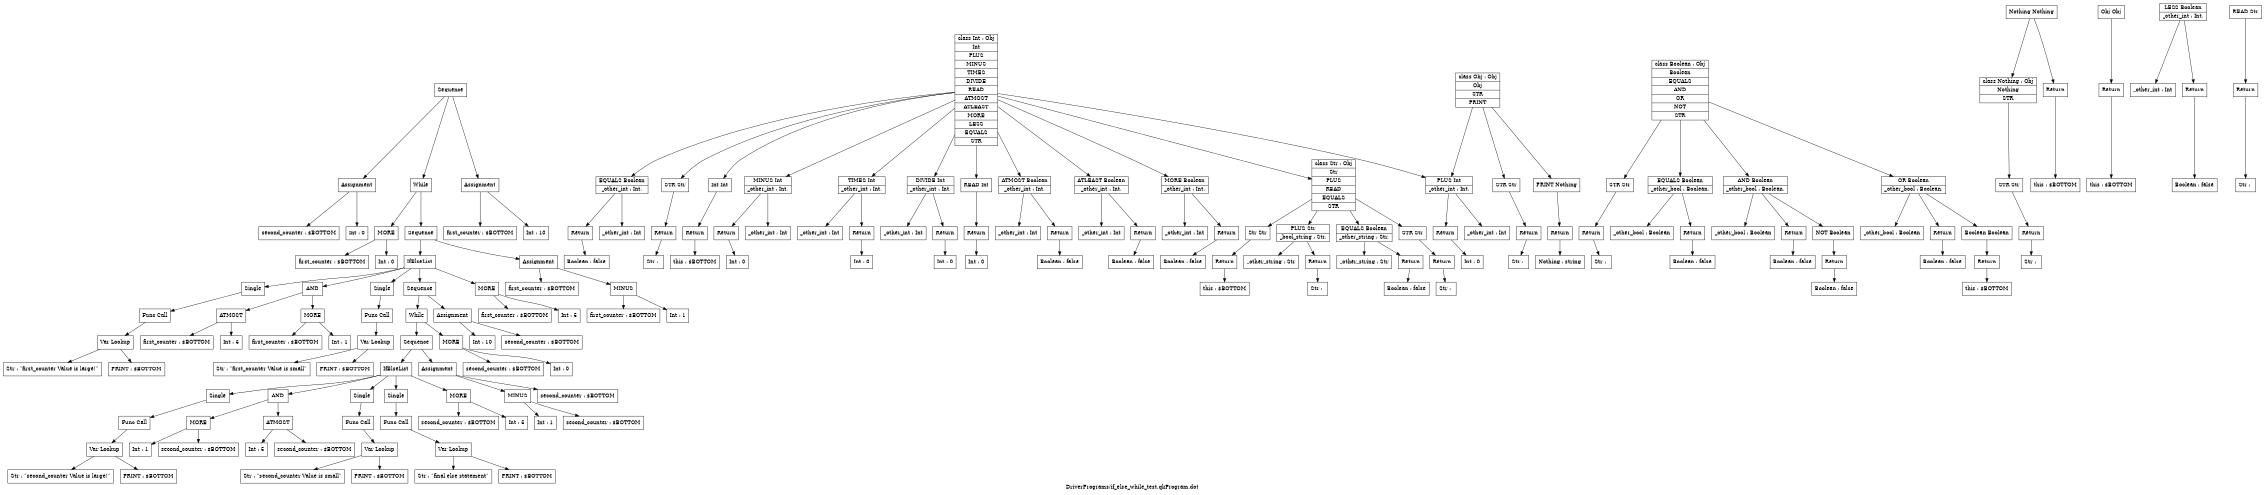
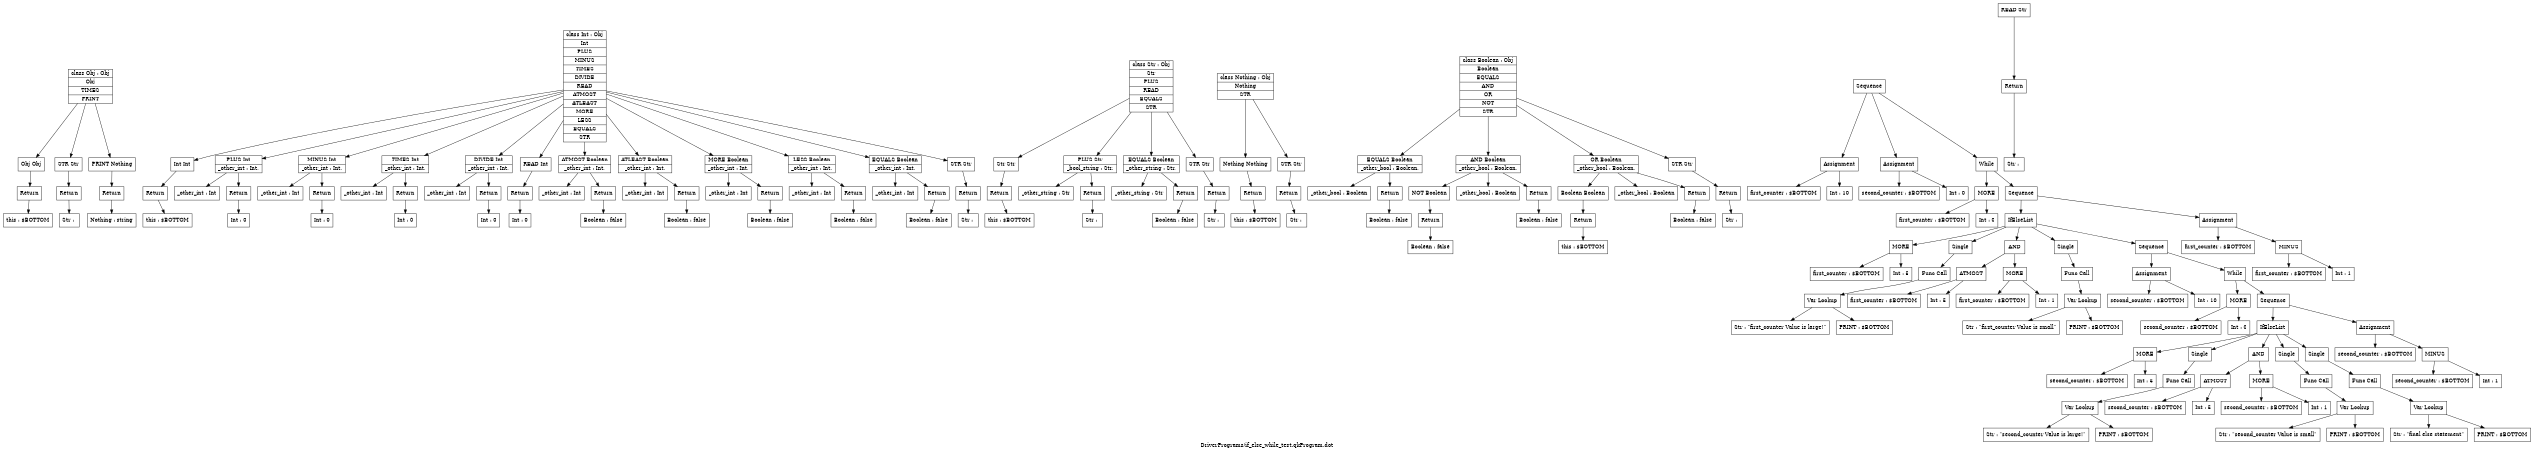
  digraph {
    label="DriverPrograms/if_else_while_test.qkProgram.dot"
    node [shape=box]
    n1 [label=none shape=point style=invis]
-   n2 [label=" { class Obj : Obj  | Obj  | STR  | PRINT  } " shape=record]
+   n2 [label=" { class Obj : Obj  | Obj  | TIMES  | PRINT  } " shape=record]
    n3 [label=" { class Int : Obj  | Int  | PLUS  | MINUS  | TIMES  | DIVIDE  | READ  | ATMOST  | ATLEAST  | MORE  | LESS  | EQUALS  | STR  } " shape=record]
    n4 [label=" { class Str : Obj  | Str  | PLUS  | READ  | EQUALS  | STR  } " shape=record]
    n5 [label=" { class Nothing : Obj  | Nothing  | STR  } " shape=record]
    n6 [label=" { class Boolean : Obj  | Boolean  | EQUALS  | AND  | OR  | NOT  | STR  } " shape=record]
    n7 [label=Sequence]
    n8 [label=" {  <F0> Obj Obj} " shape=record]
    n9 [label=" {  <F0> STR Str} " shape=record]
    n10 [label=" {  <F0> PRINT Nothing} " shape=record]
    n11 [label=" {  <F0> Int Int} " shape=record]
    n12 [label=" {  <F0> PLUS Int|_other_int : Int,} " shape=record]
    n13 [label=" {  <F0> MINUS Int|_other_int : Int,} " shape=record]
    n14 [label=" {  <F0> TIMES Int|_other_int : Int,} " shape=record]
    n15 [label=" {  <F0> DIVIDE Int|_other_int : Int,} " shape=record]
    n16 [label=" {  <F0> READ Int} " shape=record]
    n17 [label=" {  <F0> ATMOST Boolean|_other_int : Int,} " shape=record]
    n18 [label=" {  <F0> ATLEAST Boolean|_other_int : Int,} " shape=record]
    n19 [label=" {  <F0> MORE Boolean|_other_int : Int,} " shape=record]
    n20 [label=" {  <F0> LESS Boolean|_other_int : Int,} " shape=record]
    n21 [label=" {  <F0> EQUALS Boolean|_other_int : Int,} " shape=record]
    n22 [label=" {  <F0> STR Str} " shape=record]
    n23 [label=" {  <F0> Str Str} " shape=record]
    n24 [label=" {  <F0> PLUS Str|_bool_string : Str,} " shape=record]
    n25 [label=" {  <F0> EQUALS Boolean|_other_string : Str,} " shape=record]
    n26 [label=" {  <F0> STR Str} " shape=record]
    n27 [label=" {  <F0> Nothing Nothing} " shape=record]
    n28 [label=" {  <F0> STR Str} " shape=record]
    n29 [label=" {  <F0> EQUALS Boolean|_other_bool : Boolean,} " shape=record]
    n30 [label=" {  <F0> AND Boolean|_other_bool : Boolean,} " shape=record]
    n31 [label=" {  <F0> OR Boolean|_other_bool : Boolean,} " shape=record]
    n32 [label=" {  <F0> STR Str} " shape=record]
    n33 [label=Assignment]
    n34 [label=Assignment]
    n35 [label=While]
    n36 [label=Return]
    n37 [label=Return]
    n38 [label=Return]
    n39 [label="this : $BOTTOM"]
    n40 [label="Str : "]
    n41 [label="Nothing : string"]
    n42 [label=Return]
    n43 [label="_other_int : Int"]
    n44 [label=Return]
    n45 [label="_other_int : Int"]
    n46 [label=Return]
    n47 [label="_other_int : Int"]
    n48 [label=Return]
    n49 [label="_other_int : Int"]
    n50 [label=Return]
    n51 [label=Return]
    n52 [label="_other_int : Int"]
    n53 [label=Return]
    n54 [label="_other_int : Int"]
    n55 [label=Return]
    n56 [label="_other_int : Int"]
    n57 [label=Return]
    n58 [label="_other_int : Int"]
    n59 [label=Return]
    n60 [label="_other_int : Int"]
    n61 [label=Return]
    n62 [label=Return]
    n63 [label="this : $BOTTOM"]
    n64 [label="Int : 0"]
    n65 [label="Int : 0"]
    n66 [label="Int : 0"]
    n67 [label="Int : 0"]
    n68 [label="Int : 0"]
    n69 [label="Boolean : false"]
    n70 [label="Boolean : false"]
    n71 [label="Boolean : false"]
    n72 [label="Boolean : false"]
    n73 [label="Boolean : false"]
    n74 [label="Str : "]
    n75 [label=Return]
    n76 [label="_other_string : Str"]
    n77 [label=Return]
    n78 [label=" {  <F0> READ Str} " shape=record]
    n79 [label=Return]
    n80 [label="_other_string : Str"]
    n81 [label=Return]
    n82 [label=Return]
    n83 [label="this : $BOTTOM"]
    n84 [label="Str : "]
    n85 [label="Str : "]
    n86 [label="Boolean : false"]
    n87 [label="Str : "]
    n88 [label=Return]
    n89 [label=Return]
    n90 [label="this : $BOTTOM"]
    n91 [label="Str : "]
    n92 [label=" {  <F0> Boolean Boolean} " shape=record]
    n93 [label=Return]
    n94 [label="_other_bool : Boolean"]
    n95 [label=Return]
    n96 [label=" {  <F0> NOT Boolean} " shape=record]
    n97 [label="_other_bool : Boolean"]
    n98 [label=Return]
    n99 [label="_other_bool : Boolean"]
    n100 [label=Return]
    n101 [label=Return]
    n102 [label=Return]
    n103 [label="this : $BOTTOM"]
    n104 [label="Boolean : false"]
    n105 [label="Boolean : false"]
    n106 [label="Boolean : false"]
    n107 [label="Boolean : false"]
    n108 [label="Str : "]
    n109 [label="first_counter : $BOTTOM"]
    n110 [label="Int : 10"]
    n111 [label="second_counter : $BOTTOM"]
    n112 [label="Int : 0"]
    n113 [label=MORE]
    n114 [label=Sequence]
    n115 [label="first_counter : $BOTTOM"]
    n116 [label="Int : 0"]
    n117 [label=IfElseList]
    n118 [label=Assignment]
    n119 [label=MORE]
    n120 [label=Single]
    n121 [label=AND]
    n122 [label=Single]
    n123 [label=Sequence]
    n124 [label="first_counter : $BOTTOM"]
    n125 [label=MINUS]
    n126 [label="first_counter : $BOTTOM"]
    n127 [label="Int : 5"]
    n128 [label="Func Call"]
    n129 [label=ATMOST]
    n130 [label=MORE]
    n131 [label="Func Call"]
    n132 [label=Assignment]
    n133 [label=While]
    n134 [label="Var Lookup"]
    n135 [label="Str : \"first_counter Value is large!\""]
    n136 [label="PRINT : $BOTTOM"]
    n137 [label="first_counter : $BOTTOM"]
    n138 [label="Int : 5"]
    n139 [label="first_counter : $BOTTOM"]
    n140 [label="Int : 1"]
    n141 [label="Var Lookup"]
    n142 [label="Str : \"first_counter Value is small\""]
    n143 [label="PRINT : $BOTTOM"]
    n144 [label="second_counter : $BOTTOM"]
    n145 [label="Int : 10"]
    n146 [label=MORE]
    n147 [label=Sequence]
    n148 [label="second_counter : $BOTTOM"]
    n149 [label="Int : 0"]
    n150 [label=IfElseList]
    n151 [label=Assignment]
    n152 [label=MORE]
    n153 [label=Single]
    n154 [label=AND]
    n155 [label=Single]
    n156 [label=Single]
    n157 [label="second_counter : $BOTTOM"]
    n158 [label=MINUS]
    n159 [label="second_counter : $BOTTOM"]
    n160 [label="Int : 5"]
    n161 [label="Func Call"]
    n162 [label=ATMOST]
    n163 [label=MORE]
    n164 [label="Func Call"]
    n165 [label="Func Call"]
    n166 [label="Var Lookup"]
    n167 [label="Str : \"second_counter Value is large!\""]
    n168 [label="PRINT : $BOTTOM"]
    n169 [label="second_counter : $BOTTOM"]
    n170 [label="Int : 5"]
    n171 [label="second_counter : $BOTTOM"]
    n172 [label="Int : 1"]
    n173 [label="Var Lookup"]
    n174 [label="Str : \"second_counter Value is small\""]
    n175 [label="PRINT : $BOTTOM"]
    n176 [label="Var Lookup"]
    n177 [label="Str : \"final else statement\""]
    n178 [label="PRINT : $BOTTOM"]
    n179 [label="second_counter : $BOTTOM"]
    n180 [label="Int : 1"]
    n181 [label="first_counter : $BOTTOM"]
    n182 [label="Int : 1"]
    n1 -> n2 [style=invis]
    n1 -> n3 [style=invis]
    n1 -> n4 [style=invis]
    n1 -> n5 [style=invis]
    n1 -> n6 [style=invis]
    n1 -> n7 [style=invis]
-   n2 -> n12
+   n2 -> n8
    n2 -> n9
    n2 -> n10
    n3 -> n11
    n3 -> n12
    n3 -> n13
    n3 -> n14
    n3 -> n15
    n3 -> n16
    n3 -> n17
    n3 -> n18
    n3 -> n19
-   n3 -> n4
+   n3 -> n20
    n3 -> n21
    n3 -> n22
    n4 -> n23
    n4 -> n24
    n4 -> n25
    n4 -> n26
-   n27 -> n5
+   n5 -> n27
    n5 -> n28
    n6 -> n29
    n6 -> n30
    n6 -> n31
    n6 -> n32
    n7 -> n33
    n7 -> n34
    n7 -> n35
    n8 -> n36
    n9 -> n37
    n10 -> n38
    n11 -> n42
    n12 -> n43
    n12 -> n44
    n13 -> n45
    n13 -> n46
    n14 -> n47
    n14 -> n48
    n15 -> n49
    n15 -> n50
    n16 -> n51
    n17 -> n52
    n17 -> n53
    n18 -> n54
    n18 -> n55
    n19 -> n56
    n19 -> n57
    n20 -> n58
    n20 -> n59
    n21 -> n60
    n21 -> n61
    n22 -> n62
    n23 -> n75
    n24 -> n76
    n24 -> n77
    n25 -> n80
    n25 -> n81
    n26 -> n82
    n27 -> n88
    n28 -> n89
    n29 -> n94
    n29 -> n95
    n30 -> n96
    n30 -> n97
    n30 -> n98
    n31 -> n92
    n31 -> n99
    n31 -> n100
    n32 -> n102
    n33 -> n109
    n33 -> n110
    n34 -> n111
    n34 -> n112
    n35 -> n113
    n35 -> n114
    n36 -> n39
    n37 -> n40
    n38 -> n41
    n42 -> n63
    n44 -> n64
    n46 -> n65
    n48 -> n66
    n50 -> n67
    n51 -> n68
    n53 -> n69
    n55 -> n70
    n57 -> n71
    n59 -> n72
    n61 -> n73
    n62 -> n74
    n75 -> n83
    n77 -> n84
    n78 -> n79
    n79 -> n85
    n81 -> n86
    n82 -> n87
    n88 -> n90
    n89 -> n91
    n92 -> n93
    n93 -> n103
    n95 -> n104
    n96 -> n101
    n98 -> n105
    n100 -> n106
    n101 -> n107
    n102 -> n108
    n113 -> n115
    n113 -> n116
    n114 -> n117
    n114 -> n118
    n117 -> n119
    n117 -> n120
    n117 -> n121
    n117 -> n122
    n117 -> n123
    n118 -> n124
    n118 -> n125
    n119 -> n126
    n119 -> n127
    n120 -> n128
    n121 -> n129
    n121 -> n130
    n122 -> n131
    n123 -> n132
    n123 -> n133
    n125 -> n181
    n125 -> n182
    n128 -> n134
    n129 -> n137
    n129 -> n138
    n130 -> n139
    n130 -> n140
    n131 -> n141
    n132 -> n144
    n132 -> n145
    n133 -> n146
    n133 -> n147
    n134 -> n135
    n134 -> n136
    n141 -> n142
    n141 -> n143
    n146 -> n148
    n146 -> n149
    n147 -> n150
    n147 -> n151
    n150 -> n152
    n150 -> n153
    n150 -> n154
    n150 -> n155
    n150 -> n156
    n151 -> n157
    n151 -> n158
    n152 -> n159
    n152 -> n160
    n153 -> n161
    n154 -> n162
    n154 -> n163
    n155 -> n164
    n156 -> n165
    n158 -> n179
    n158 -> n180
    n161 -> n166
    n162 -> n169
    n162 -> n170
    n163 -> n171
    n163 -> n172
    n164 -> n173
    n165 -> n176
    n166 -> n167
    n166 -> n168
    n173 -> n174
    n173 -> n175
    n176 -> n177
    n176 -> n178
  }
